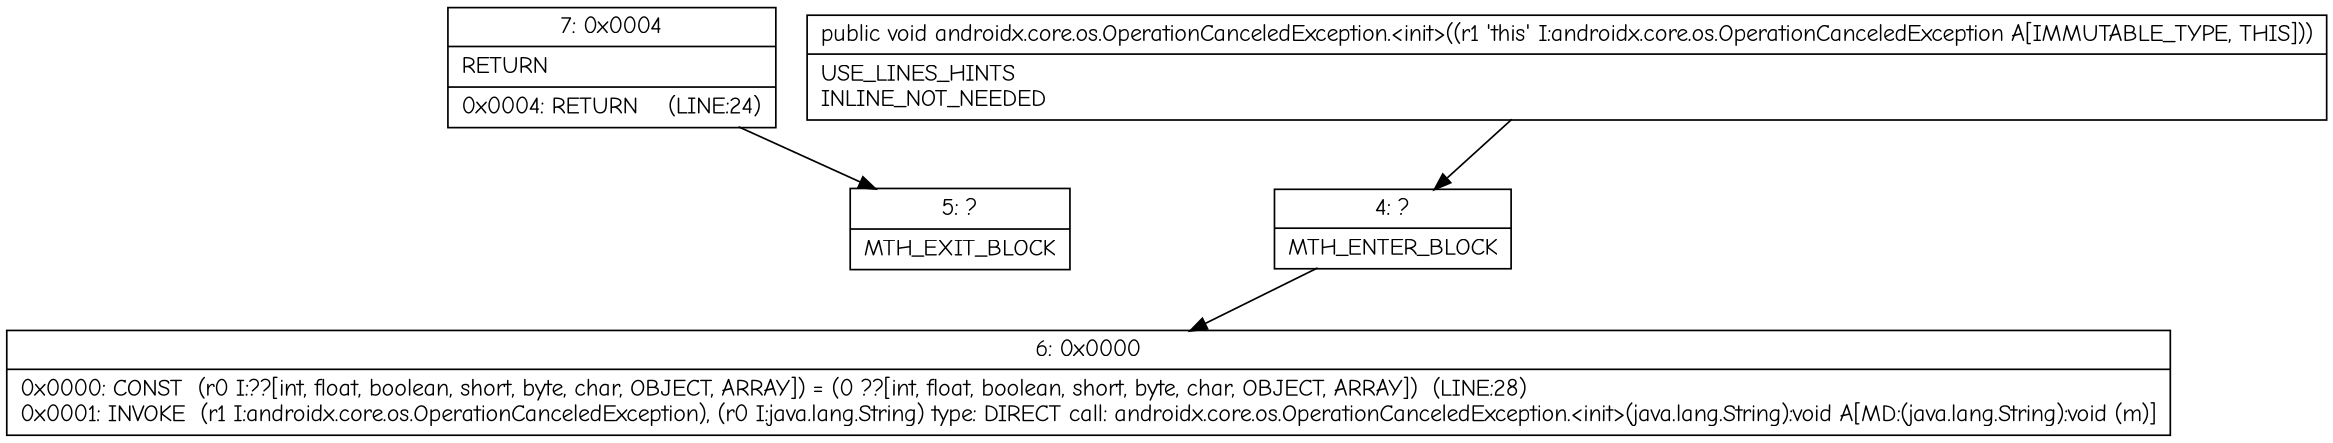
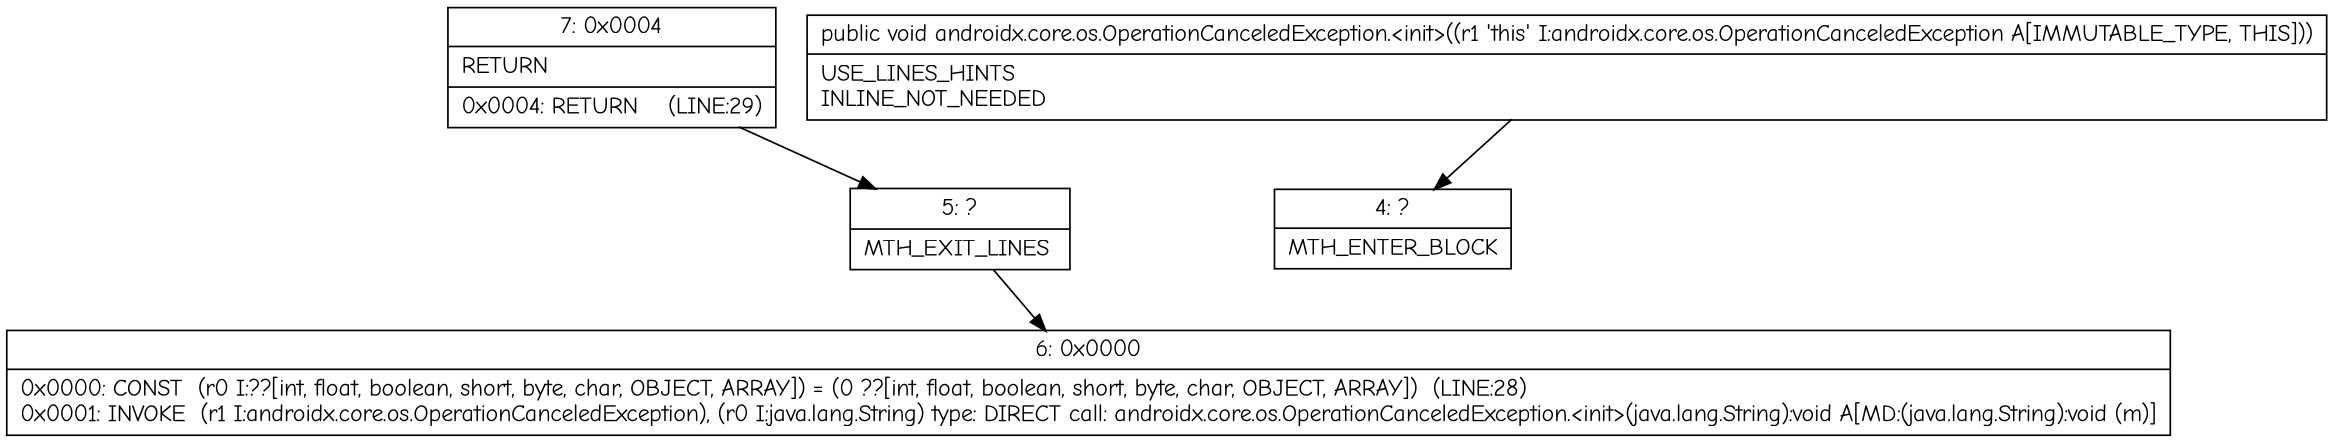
  digraph {
    fontname="Comic Neue"
    node [fontname="Comic Neue" shape=record]
    edge [fontname="Comic Neue"]
    n1 [label="{4\:\ ?|MTH_ENTER_BLOCK\l}"]
    n2 [label="{6\:\ 0x0000|0x0000: CONST  (r0 I:??[int, float, boolean, short, byte, char, OBJECT, ARRAY]) = (0 ??[int, float, boolean, short, byte, char, OBJECT, ARRAY])  (LINE:28)\l0x0001: INVOKE  (r1 I:androidx.core.os.OperationCanceledException), (r0 I:java.lang.String) type: DIRECT call: androidx.core.os.OperationCanceledException.\<init\>(java.lang.String):void A[MD:(java.lang.String):void (m)]\l}"]
-   n3 [label="{7\:\ 0x0004|RETURN\l|0x0004: RETURN    (LINE:24)\l}"]
-   n4 [label="{5\:\ ?|MTH_EXIT_BLOCK\l}"]
+   n3 [label="{7\:\ 0x0004|RETURN\l|0x0004: RETURN    (LINE:29)\l}"]
+   n4 [label="{5\:\ ?|MTH_EXIT_LINES\l}"]
    n5 [label="{public void androidx.core.os.OperationCanceledException.\<init\>((r1 'this' I:androidx.core.os.OperationCanceledException A[IMMUTABLE_TYPE, THIS]))  | USE_LINES_HINTS\lINLINE_NOT_NEEDED\l}"]
-   n1 -> n2
+   n4 -> n2
    n3 -> n4
    n5 -> n1
  }
